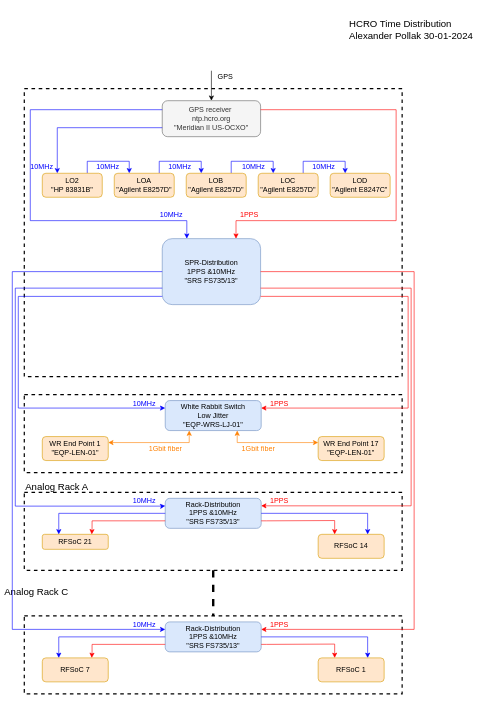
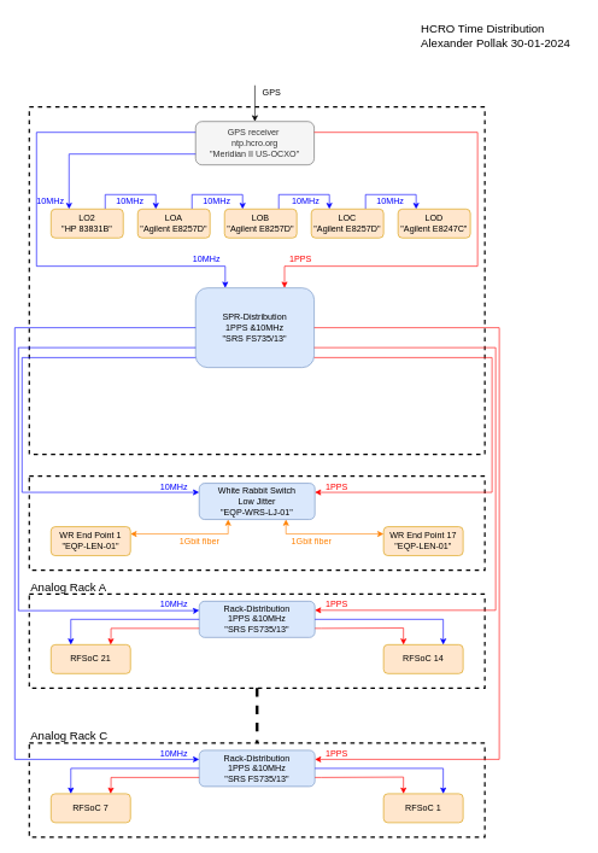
  <mxCell id="0" />
  <mxCell id="1" parent="0" />
  <mxCell id="2" value="" style="whiteSpace=wrap;html=1;dashed=1;strokeWidth=2;fillColor=none;" parent="1" vertex="1"><mxGeometry x="40" y="820" width="630" height="130" as="geometry" /></mxCell>
  <mxCell id="3" value="" style="whiteSpace=wrap;html=1;dashed=1;strokeWidth=2;fillColor=none;" parent="1" vertex="1"><mxGeometry x="40" y="147" width="630" height="480" as="geometry" /></mxCell>
  <mxCell id="4" value="" style="shape=image;html=1;verticalAlign=top;verticalLabelPosition=bottom;labelBackgroundColor=#ffffff;imageAspect=0;aspect=fixed;image=https://cdn4.iconfinder.com/data/icons/cc_mono_icon_set/blacks/48x48/sat_dish.png" parent="1" vertex="1"><mxGeometry x="327" y="67" width="48" height="48" as="geometry" /></mxCell>
  <mxCell id="5" value="" style="endArrow=classic;html=1;entryX=0.5;entryY=0;entryDx=0;entryDy=0;" parent="1" target="6" edge="1"><mxGeometry width="50" height="50" relative="1" as="geometry"><mxPoint x="352" y="117" as="sourcePoint" /><mxPoint x="503" y="141.5" as="targetPoint" /></mxGeometry></mxCell>
  <mxCell id="6" value="GPS receiver&amp;nbsp;&lt;br&gt;ntp.hcro.org&lt;br&gt;&quot;Meridian II US-OCXO&quot;" style="rounded=1;whiteSpace=wrap;html=1;fillColor=#f5f5f5;strokeColor=#666666;fontColor=#333333;" parent="1" vertex="1"><mxGeometry x="270" y="167" width="164" height="60" as="geometry" /></mxCell>
  <mxCell id="7" value="GPS" style="text;html=1;align=center;verticalAlign=middle;resizable=0;points=[];autosize=1;" parent="1" vertex="1"><mxGeometry x="355" y="117" width="40" height="20" as="geometry" /></mxCell>
  <mxCell id="8" style="edgeStyle=orthogonalEdgeStyle;rounded=0;orthogonalLoop=1;jettySize=auto;html=1;exitX=0.75;exitY=0;exitDx=0;exitDy=0;entryX=0.25;entryY=0;entryDx=0;entryDy=0;strokeColor=#0000FF;" parent="1" source="10" target="14" edge="1"><mxGeometry relative="1" as="geometry"><mxPoint x="80" y="368" as="targetPoint" /><Array as="points"><mxPoint x="145" y="268" /><mxPoint x="215" y="268" /></Array></mxGeometry></mxCell>
  <mxCell id="9" style="edgeStyle=orthogonalEdgeStyle;rounded=0;orthogonalLoop=1;jettySize=auto;html=1;exitX=0.25;exitY=0;exitDx=0;exitDy=0;entryX=0;entryY=0.75;entryDx=0;entryDy=0;strokeColor=#0000FF;endArrow=none;endFill=0;startArrow=classic;startFill=1;" parent="1" source="10" target="6" edge="1"><mxGeometry relative="1" as="geometry"><mxPoint x="270" y="133" as="targetPoint" /><Array as="points"><mxPoint x="95" y="212" /></Array></mxGeometry></mxCell>
  <mxCell id="10" value="LO2&lt;br&gt;&quot;HP 83831B&quot;" style="rounded=1;whiteSpace=wrap;html=1;fillColor=#ffe6cc;strokeColor=#d79b00;" parent="1" vertex="1"><mxGeometry x="70" y="288" width="100" height="40" as="geometry" /></mxCell>
- <mxCell id="11" value="RFSoC 21" style="rounded=1;whiteSpace=wrap;html=1;fillColor=#ffe6cc;strokeColor=#d79b00;" parent="1" vertex="1"><mxGeometry x="70" y="890" width="110" height="25" as="geometry" /></mxCell>
+ <mxCell id="11" value="RFSoC 21" style="rounded=1;whiteSpace=wrap;html=1;fillColor=#ffe6cc;strokeColor=#d79b00;" parent="1" vertex="1"><mxGeometry x="70" y="890" width="110" height="40" as="geometry" /></mxCell>
  <mxCell id="12" value="SPR-Distribution&lt;br&gt;1PPS &amp;amp;10MHz&lt;br&gt;&quot;SRS FS735/13&quot;" style="rounded=1;whiteSpace=wrap;html=1;fillColor=#dae8fc;strokeColor=#6c8ebf;points=[[0.25,0],[0.75,0],[0,0.125],[0,0.25],[0,0.375],[0,0.5],[0,0.625],[0,0.75],[0,0.875],[1,0.125],[1,0.25],[1,0.375],[1,0.5],[1,0.625],[1,0.75],[1,0.875]];" parent="1" vertex="1"><mxGeometry x="270" y="397" width="164" height="110" as="geometry" /></mxCell>
  <mxCell id="13" style="edgeStyle=orthogonalEdgeStyle;rounded=0;orthogonalLoop=1;jettySize=auto;html=1;exitX=0.75;exitY=0;exitDx=0;exitDy=0;entryX=0.25;entryY=0;entryDx=0;entryDy=0;strokeColor=#0000FF;" parent="1" source="14" target="16" edge="1"><mxGeometry relative="1" as="geometry"><mxPoint x="80" y="418" as="targetPoint" /><Array as="points"><mxPoint x="265" y="268" /><mxPoint x="335" y="268" /></Array></mxGeometry></mxCell>
  <mxCell id="14" value="LOA&lt;br&gt;&quot;Agilent E8257D&quot;" style="rounded=1;whiteSpace=wrap;html=1;fillColor=#ffe6cc;strokeColor=#d79b00;" parent="1" vertex="1"><mxGeometry x="190" y="288" width="100" height="40" as="geometry" /></mxCell>
  <mxCell id="15" style="edgeStyle=orthogonalEdgeStyle;rounded=0;orthogonalLoop=1;jettySize=auto;html=1;exitX=0.75;exitY=0;exitDx=0;exitDy=0;entryX=0.25;entryY=0;entryDx=0;entryDy=0;strokeColor=#0000FF;" parent="1" source="16" target="18" edge="1"><mxGeometry relative="1" as="geometry"><mxPoint x="70" y="478" as="targetPoint" /><Array as="points"><mxPoint x="385" y="268" /><mxPoint x="455" y="268" /></Array></mxGeometry></mxCell>
  <mxCell id="16" value="LOB&lt;br&gt;&quot;Agilent E8257D&quot;" style="rounded=1;whiteSpace=wrap;html=1;fillColor=#ffe6cc;strokeColor=#d79b00;" parent="1" vertex="1"><mxGeometry x="310" y="288" width="100" height="40" as="geometry" /></mxCell>
  <mxCell id="17" style="edgeStyle=orthogonalEdgeStyle;rounded=0;orthogonalLoop=1;jettySize=auto;html=1;exitX=0.75;exitY=0;exitDx=0;exitDy=0;entryX=0.25;entryY=0;entryDx=0;entryDy=0;strokeColor=#0000FF;" parent="1" source="18" target="19" edge="1"><mxGeometry relative="1" as="geometry"><mxPoint x="70" y="518" as="targetPoint" /><Array as="points"><mxPoint x="505" y="268" /><mxPoint x="575" y="268" /></Array></mxGeometry></mxCell>
  <mxCell id="18" value="LOC&lt;br&gt;&quot;Agilent E8257D&quot;" style="rounded=1;whiteSpace=wrap;html=1;fillColor=#ffe6cc;strokeColor=#d79b00;" parent="1" vertex="1"><mxGeometry x="430" y="288" width="100" height="40" as="geometry" /></mxCell>
  <mxCell id="19" value="LOD&lt;br&gt;&quot;Agilent E8247C&quot;" style="rounded=1;whiteSpace=wrap;html=1;fillColor=#ffe6cc;strokeColor=#d79b00;" parent="1" vertex="1"><mxGeometry x="550" y="288" width="100" height="40" as="geometry" /></mxCell>
  <mxCell id="20" value="10MHz" style="text;html=1;align=center;verticalAlign=middle;resizable=0;points=[];autosize=1;fontColor=#0000FF;" parent="1" vertex="1"><mxGeometry x="44" y="267" width="50" height="20" as="geometry" /></mxCell>
  <mxCell id="21" value="10MHz" style="text;html=1;align=center;verticalAlign=middle;resizable=0;points=[];autosize=1;fontColor=#0000FF;" parent="1" vertex="1"><mxGeometry x="154" y="267" width="50" height="20" as="geometry" /></mxCell>
  <mxCell id="22" value="10MHz" style="text;html=1;align=center;verticalAlign=middle;resizable=0;points=[];autosize=1;fontColor=#0000FF;" parent="1" vertex="1"><mxGeometry x="274" y="268" width="50" height="20" as="geometry" /></mxCell>
  <mxCell id="23" value="10MHz" style="text;html=1;align=center;verticalAlign=middle;resizable=0;points=[];autosize=1;fontColor=#0000FF;" parent="1" vertex="1"><mxGeometry x="397" y="267" width="50" height="20" as="geometry" /></mxCell>
  <mxCell id="24" value="10MHz" style="text;html=1;align=center;verticalAlign=middle;resizable=0;points=[];autosize=1;fontColor=#0000FF;" parent="1" vertex="1"><mxGeometry x="514" y="268" width="50" height="20" as="geometry" /></mxCell>
  <mxCell id="25" value="Analog Rack A" style="text;html=1;align=left;verticalAlign=middle;resizable=0;points=[];autosize=1;fontSize=16;" parent="1" vertex="1"><mxGeometry x="40" y="800" width="120" height="20" as="geometry" /></mxCell>
  <mxCell id="26" value="RFSoC 14" style="rounded=1;whiteSpace=wrap;html=1;fillColor=#ffe6cc;strokeColor=#d79b00;" parent="1" vertex="1"><mxGeometry x="530" y="890" width="110" height="40" as="geometry" /></mxCell>
  <mxCell id="27" value="10MHz" style="text;html=1;align=center;verticalAlign=middle;resizable=0;points=[];autosize=1;fontColor=#0000FF;" parent="1" vertex="1"><mxGeometry x="215" y="825" width="50" height="20" as="geometry" /></mxCell>
  <mxCell id="28" value="HCRO Time Distribution&lt;br&gt;Alexander Pollak 30-01-2024" style="text;html=1;align=left;verticalAlign=middle;resizable=0;points=[];autosize=1;fontSize=16;" parent="1" vertex="1"><mxGeometry x="580" y="20" width="225" height="55" as="geometry" /></mxCell>
  <mxCell id="29" style="edgeStyle=orthogonalEdgeStyle;rounded=0;orthogonalLoop=1;jettySize=auto;html=1;exitX=0.75;exitY=0;exitDx=0;exitDy=0;fontSize=16;entryX=1;entryY=0.25;entryDx=0;entryDy=0;strokeColor=#FF0000;endArrow=none;endFill=0;startArrow=classic;startFill=1;" parent="1" source="12" target="6" edge="1"><mxGeometry relative="1" as="geometry"><mxPoint x="605" y="857" as="targetPoint" /><Array as="points"><mxPoint x="393" y="367" /><mxPoint x="660" y="367" /><mxPoint x="660" y="182" /></Array><mxPoint x="449.5" y="292" as="sourcePoint" /></mxGeometry></mxCell>
  <mxCell id="30" value="Rack-Distribution&lt;br&gt;1PPS &amp;amp;10MHz&lt;br&gt;&quot;SRS FS735/13&quot;" style="rounded=1;whiteSpace=wrap;html=1;fillColor=#dae8fc;strokeColor=#6c8ebf;" parent="1" vertex="1"><mxGeometry x="275" y="830" width="160" height="50" as="geometry" /></mxCell>
  <mxCell id="31" style="edgeStyle=orthogonalEdgeStyle;rounded=0;orthogonalLoop=1;jettySize=auto;html=1;exitX=0.25;exitY=0;exitDx=0;exitDy=0;entryX=0;entryY=0.25;entryDx=0;entryDy=0;strokeColor=#0000FF;endArrow=none;endFill=0;startArrow=classic;startFill=1;" parent="1" source="12" target="6" edge="1"><mxGeometry relative="1" as="geometry"><mxPoint x="105" y="298" as="sourcePoint" /><mxPoint x="280" y="222" as="targetPoint" /><Array as="points"><mxPoint x="311" y="367" /><mxPoint x="50" y="367" /><mxPoint x="50" y="182" /></Array></mxGeometry></mxCell>
  <mxCell id="32" value="10MHz" style="text;html=1;align=center;verticalAlign=middle;resizable=0;points=[];autosize=1;fontColor=#0000FF;" parent="1" vertex="1"><mxGeometry x="260" y="347" width="50" height="20" as="geometry" /></mxCell>
  <mxCell id="33" value="1PPS" style="text;html=1;align=center;verticalAlign=middle;resizable=0;points=[];autosize=1;fontColor=#FF0000;" parent="1" vertex="1"><mxGeometry x="390" y="347" width="50" height="20" as="geometry" /></mxCell>
  <mxCell id="34" style="edgeStyle=orthogonalEdgeStyle;rounded=0;orthogonalLoop=1;jettySize=auto;html=1;exitX=1;exitY=0.75;exitDx=0;exitDy=0;fontSize=16;strokeColor=#FF0000;entryX=0.25;entryY=0;entryDx=0;entryDy=0;" parent="1" source="30" target="26" edge="1"><mxGeometry relative="1" as="geometry"><Array as="points"><mxPoint x="444" y="867" /><mxPoint x="558" y="867" /></Array><mxPoint x="444" y="605" as="sourcePoint" /><mxPoint x="550" y="1020" as="targetPoint" /></mxGeometry></mxCell>
  <mxCell id="35" style="edgeStyle=orthogonalEdgeStyle;rounded=0;orthogonalLoop=1;jettySize=auto;html=1;exitX=1;exitY=0.5;exitDx=0;exitDy=0;entryX=0.75;entryY=0;entryDx=0;entryDy=0;strokeColor=#0000FF;" parent="1" source="30" target="26" edge="1"><mxGeometry relative="1" as="geometry"><mxPoint x="345" y="441" as="targetPoint" /><Array as="points"><mxPoint x="613" y="855" /><mxPoint x="613" y="890" /></Array><mxPoint x="275" y="441" as="sourcePoint" /></mxGeometry></mxCell>
  <mxCell id="36" style="edgeStyle=orthogonalEdgeStyle;rounded=0;orthogonalLoop=1;jettySize=auto;html=1;exitX=0;exitY=0.75;exitDx=0;exitDy=0;fontSize=16;strokeColor=#FF0000;entryX=0.75;entryY=0;entryDx=0;entryDy=0;" parent="1" source="30" target="11" edge="1"><mxGeometry relative="1" as="geometry"><Array as="points"><mxPoint x="153" y="867" /><mxPoint x="153" y="880" /></Array><mxPoint x="117.74" y="850.47" as="sourcePoint" /><mxPoint x="240.24" y="872.97" as="targetPoint" /></mxGeometry></mxCell>
  <mxCell id="37" style="edgeStyle=orthogonalEdgeStyle;rounded=0;orthogonalLoop=1;jettySize=auto;html=1;exitX=0;exitY=0.5;exitDx=0;exitDy=0;entryX=0.25;entryY=0;entryDx=0;entryDy=0;strokeColor=#0000FF;" parent="1" source="30" target="11" edge="1"><mxGeometry relative="1" as="geometry"><mxPoint x="259.5" y="890" as="targetPoint" /><Array as="points"><mxPoint x="98" y="855" /></Array><mxPoint x="82" y="855" as="sourcePoint" /></mxGeometry></mxCell>
  <mxCell id="38" style="edgeStyle=orthogonalEdgeStyle;rounded=0;orthogonalLoop=1;jettySize=auto;html=1;exitX=0;exitY=0.875;exitDx=0;exitDy=0;entryX=0;entryY=0.25;entryDx=0;entryDy=0;strokeColor=#0000FF;" parent="1" source="12" target="44" edge="1"><mxGeometry relative="1" as="geometry"><mxPoint x="90.25" y="542" as="targetPoint" /><Array as="points"><mxPoint x="30" y="493" /><mxPoint x="30" y="680" /><mxPoint x="275" y="680" /></Array><mxPoint x="267.75" y="507" as="sourcePoint" /></mxGeometry></mxCell>
  <mxCell id="39" value="" style="whiteSpace=wrap;html=1;dashed=1;strokeWidth=2;fillColor=none;" parent="1" vertex="1"><mxGeometry x="40" y="657" width="630" height="130" as="geometry" /></mxCell>
  <mxCell id="40" value="WR End Point 17&lt;br&gt;&quot;EQP-LEN-01&quot;" style="rounded=1;whiteSpace=wrap;html=1;fillColor=#ffe6cc;strokeColor=#d79b00;" parent="1" vertex="1"><mxGeometry x="530" y="727" width="110" height="40" as="geometry" /></mxCell>
  <mxCell id="41" value="10MHz" style="text;html=1;align=center;verticalAlign=middle;resizable=0;points=[];autosize=1;fontColor=#0000FF;" parent="1" vertex="1"><mxGeometry x="215" y="663" width="50" height="20" as="geometry" /></mxCell>
  <mxCell id="42" style="edgeStyle=orthogonalEdgeStyle;rounded=0;orthogonalLoop=1;jettySize=auto;html=1;exitX=0.25;exitY=1;exitDx=0;exitDy=0;entryX=1;entryY=0.25;entryDx=0;entryDy=0;startArrow=classic;startFill=1;endArrow=classic;endFill=1;strokeColor=#FF8000;strokeWidth=1;" parent="1" source="44" target="45" edge="1"><mxGeometry relative="1" as="geometry" /></mxCell>
  <mxCell id="43" style="edgeStyle=orthogonalEdgeStyle;rounded=0;orthogonalLoop=1;jettySize=auto;html=1;exitX=0.75;exitY=1;exitDx=0;exitDy=0;entryX=0;entryY=0.25;entryDx=0;entryDy=0;startArrow=classic;startFill=1;endArrow=classic;endFill=1;strokeColor=#FF8000;strokeWidth=1;" parent="1" source="44" target="40" edge="1"><mxGeometry relative="1" as="geometry" /></mxCell>
  <mxCell id="44" value="White Rabbit Switch&lt;br&gt;Low Jitter&lt;br&gt;&quot;EQP-WRS-LJ-01&quot;" style="rounded=1;whiteSpace=wrap;html=1;fillColor=#dae8fc;strokeColor=#6c8ebf;" parent="1" vertex="1"><mxGeometry x="275" y="667" width="160" height="50" as="geometry" /></mxCell>
  <mxCell id="45" value="WR End Point 1&lt;br&gt;&quot;EQP-LEN-01&quot;" style="rounded=1;whiteSpace=wrap;html=1;fillColor=#ffe6cc;strokeColor=#d79b00;" parent="1" vertex="1"><mxGeometry x="70" y="727" width="110" height="40" as="geometry" /></mxCell>
  <mxCell id="46" value="1Gbit fiber" style="text;html=1;align=center;verticalAlign=middle;resizable=0;points=[];autosize=1;fontColor=#FF8000;" parent="1" vertex="1"><mxGeometry x="240" y="737" width="70" height="20" as="geometry" /></mxCell>
  <mxCell id="47" value="1Gbit fiber" style="text;html=1;align=center;verticalAlign=middle;resizable=0;points=[];autosize=1;fontColor=#FF8000;" parent="1" vertex="1"><mxGeometry x="395" y="737" width="70" height="20" as="geometry" /></mxCell>
  <mxCell id="48" style="edgeStyle=orthogonalEdgeStyle;rounded=0;orthogonalLoop=1;jettySize=auto;html=1;exitX=1;exitY=0.25;exitDx=0;exitDy=0;fontSize=16;entryX=1;entryY=0.875;entryDx=0;entryDy=0;strokeColor=#FF0000;endArrow=none;endFill=0;startArrow=classic;startFill=1;" parent="1" source="44" target="12" edge="1"><mxGeometry relative="1" as="geometry"><mxPoint x="741" y="397" as="targetPoint" /><Array as="points"><mxPoint x="680" y="680" /><mxPoint x="680" y="493" /></Array><mxPoint x="700" y="612" as="sourcePoint" /></mxGeometry></mxCell>
  <mxCell id="49" value="1PPS" style="text;html=1;align=center;verticalAlign=middle;resizable=0;points=[];autosize=1;fontColor=#FF0000;" parent="1" vertex="1"><mxGeometry x="440" y="662" width="50" height="20" as="geometry" /></mxCell>
  <mxCell id="50" style="edgeStyle=orthogonalEdgeStyle;rounded=0;orthogonalLoop=1;jettySize=auto;html=1;exitX=0;exitY=0.75;exitDx=0;exitDy=0;entryX=0;entryY=0.25;entryDx=0;entryDy=0;strokeColor=#0000FF;" parent="1" source="12" target="30" edge="1"><mxGeometry relative="1" as="geometry"><mxPoint x="285" y="689.5" as="targetPoint" /><Array as="points"><mxPoint x="25" y="480" /><mxPoint x="25" y="843" /><mxPoint x="270" y="843" /></Array><mxPoint x="280" y="503.25" as="sourcePoint" /></mxGeometry></mxCell>
  <mxCell id="51" style="edgeStyle=orthogonalEdgeStyle;rounded=0;orthogonalLoop=1;jettySize=auto;html=1;exitX=1;exitY=0.25;exitDx=0;exitDy=0;fontSize=16;entryX=1;entryY=0.75;entryDx=0;entryDy=0;strokeColor=#FF0000;endArrow=none;endFill=0;startArrow=classic;startFill=1;" parent="1" source="30" target="12" edge="1"><mxGeometry relative="1" as="geometry"><mxPoint x="444" y="503.25" as="targetPoint" /><Array as="points"><mxPoint x="685" y="842" /><mxPoint x="685" y="480" /><mxPoint x="434" y="480" /></Array><mxPoint x="445" y="689.5" as="sourcePoint" /></mxGeometry></mxCell>
  <mxCell id="52" value="1PPS" style="text;html=1;align=center;verticalAlign=middle;resizable=0;points=[];autosize=1;fontColor=#FF0000;" parent="1" vertex="1"><mxGeometry x="440" y="825" width="50" height="20" as="geometry" /></mxCell>
  <mxCell id="53" value="" style="whiteSpace=wrap;html=1;dashed=1;strokeWidth=2;fillColor=none;" parent="1" vertex="1"><mxGeometry x="40" y="1026" width="630" height="130" as="geometry" /></mxCell>
  <mxCell id="54" value="RFSoC 7" style="rounded=1;whiteSpace=wrap;html=1;fillColor=#ffe6cc;strokeColor=#d79b00;" parent="1" vertex="1"><mxGeometry x="70" y="1096" width="110" height="40" as="geometry" /></mxCell>
- <mxCell id="55" value="Analog Rack C" style="text;html=1;align=left;verticalAlign=middle;resizable=0;points=[];autosize=1;fontSize=16;" parent="1" vertex="1"><mxGeometry x="5" y="976" width="120" height="20" as="geometry" /></mxCell>
+ <mxCell id="55" value="Analog Rack C" style="text;html=1;align=left;verticalAlign=middle;resizable=0;points=[];autosize=1;fontSize=16;" parent="1" vertex="1"><mxGeometry x="40" y="1006" width="120" height="20" as="geometry" /></mxCell>
  <mxCell id="56" value="RFSoC 1" style="rounded=1;whiteSpace=wrap;html=1;fillColor=#ffe6cc;strokeColor=#d79b00;" parent="1" vertex="1"><mxGeometry x="530" y="1096" width="110" height="40" as="geometry" /></mxCell>
  <mxCell id="57" value="10MHz" style="text;html=1;align=center;verticalAlign=middle;resizable=0;points=[];autosize=1;fontColor=#0000FF;" parent="1" vertex="1"><mxGeometry x="215" y="1031" width="50" height="20" as="geometry" /></mxCell>
  <mxCell id="58" value="Rack-Distribution&lt;br&gt;1PPS &amp;amp;10MHz&lt;br&gt;&quot;SRS FS735/13&quot;" style="rounded=1;whiteSpace=wrap;html=1;fillColor=#dae8fc;strokeColor=#6c8ebf;" parent="1" vertex="1"><mxGeometry x="275" y="1036" width="160" height="50" as="geometry" /></mxCell>
  <mxCell id="59" style="edgeStyle=orthogonalEdgeStyle;rounded=0;orthogonalLoop=1;jettySize=auto;html=1;exitX=1;exitY=0.75;exitDx=0;exitDy=0;fontSize=16;strokeColor=#FF0000;entryX=0.25;entryY=0;entryDx=0;entryDy=0;" parent="1" source="58" target="56" edge="1"><mxGeometry relative="1" as="geometry"><Array as="points"><mxPoint x="444" y="1073" /><mxPoint x="558" y="1073" /></Array><mxPoint x="444" y="811" as="sourcePoint" /><mxPoint x="550" y="1226" as="targetPoint" /></mxGeometry></mxCell>
  <mxCell id="60" style="edgeStyle=orthogonalEdgeStyle;rounded=0;orthogonalLoop=1;jettySize=auto;html=1;exitX=1;exitY=0.5;exitDx=0;exitDy=0;entryX=0.75;entryY=0;entryDx=0;entryDy=0;strokeColor=#0000FF;" parent="1" source="58" target="56" edge="1"><mxGeometry relative="1" as="geometry"><mxPoint x="345" y="647" as="targetPoint" /><Array as="points"><mxPoint x="613" y="1061" /><mxPoint x="613" y="1096" /></Array><mxPoint x="275" y="647" as="sourcePoint" /></mxGeometry></mxCell>
  <mxCell id="61" style="edgeStyle=orthogonalEdgeStyle;rounded=0;orthogonalLoop=1;jettySize=auto;html=1;exitX=0;exitY=0.75;exitDx=0;exitDy=0;fontSize=16;strokeColor=#FF0000;entryX=0.75;entryY=0;entryDx=0;entryDy=0;" parent="1" source="58" target="54" edge="1"><mxGeometry relative="1" as="geometry"><Array as="points"><mxPoint x="153" y="1073" /><mxPoint x="153" y="1086" /></Array><mxPoint x="117.74" y="1056.47" as="sourcePoint" /><mxPoint x="240.24" y="1078.97" as="targetPoint" /></mxGeometry></mxCell>
  <mxCell id="62" style="edgeStyle=orthogonalEdgeStyle;rounded=0;orthogonalLoop=1;jettySize=auto;html=1;exitX=0;exitY=0.5;exitDx=0;exitDy=0;entryX=0.25;entryY=0;entryDx=0;entryDy=0;strokeColor=#0000FF;" parent="1" source="58" target="54" edge="1"><mxGeometry relative="1" as="geometry"><mxPoint x="259.5" y="1096" as="targetPoint" /><Array as="points"><mxPoint x="98" y="1061" /></Array><mxPoint x="82" y="1061" as="sourcePoint" /></mxGeometry></mxCell>
  <mxCell id="63" value="1PPS" style="text;html=1;align=center;verticalAlign=middle;resizable=0;points=[];autosize=1;fontColor=#FF0000;" parent="1" vertex="1"><mxGeometry x="440" y="1031" width="50" height="20" as="geometry" /></mxCell>
  <mxCell id="64" style="edgeStyle=orthogonalEdgeStyle;rounded=0;orthogonalLoop=1;jettySize=auto;html=1;exitX=0.5;exitY=1;exitDx=0;exitDy=0;entryX=0.5;entryY=0;entryDx=0;entryDy=0;startArrow=none;startFill=0;endArrow=none;endFill=0;strokeColor=#000000;dashed=1;strokeWidth=4;" parent="1" source="2" target="53" edge="1"><mxGeometry relative="1" as="geometry"><mxPoint x="190" y="920" as="sourcePoint" /><mxPoint x="540" y="920" as="targetPoint" /></mxGeometry></mxCell>
  <mxCell id="65" style="edgeStyle=orthogonalEdgeStyle;rounded=0;orthogonalLoop=1;jettySize=auto;html=1;exitX=0;exitY=0.5;exitDx=0;exitDy=0;strokeColor=#0000FF;entryX=0;entryY=0.25;entryDx=0;entryDy=0;" parent="1" source="12" target="58" edge="1"><mxGeometry relative="1" as="geometry"><mxPoint x="30" y="967" as="targetPoint" /><Array as="points"><mxPoint x="20" y="452" /><mxPoint x="20" y="1048" /></Array><mxPoint x="280" y="503.25" as="sourcePoint" /></mxGeometry></mxCell>
  <mxCell id="66" style="edgeStyle=orthogonalEdgeStyle;rounded=0;orthogonalLoop=1;jettySize=auto;html=1;exitX=1;exitY=0.25;exitDx=0;exitDy=0;fontSize=16;entryX=1;entryY=0.5;entryDx=0;entryDy=0;strokeColor=#FF0000;endArrow=none;endFill=0;startArrow=classic;startFill=1;" parent="1" source="58" target="12" edge="1"><mxGeometry relative="1" as="geometry"><mxPoint x="444" y="489.5" as="targetPoint" /><Array as="points"><mxPoint x="690" y="1048" /><mxPoint x="690" y="452" /></Array><mxPoint x="445" y="852.5" as="sourcePoint" /></mxGeometry></mxCell>
